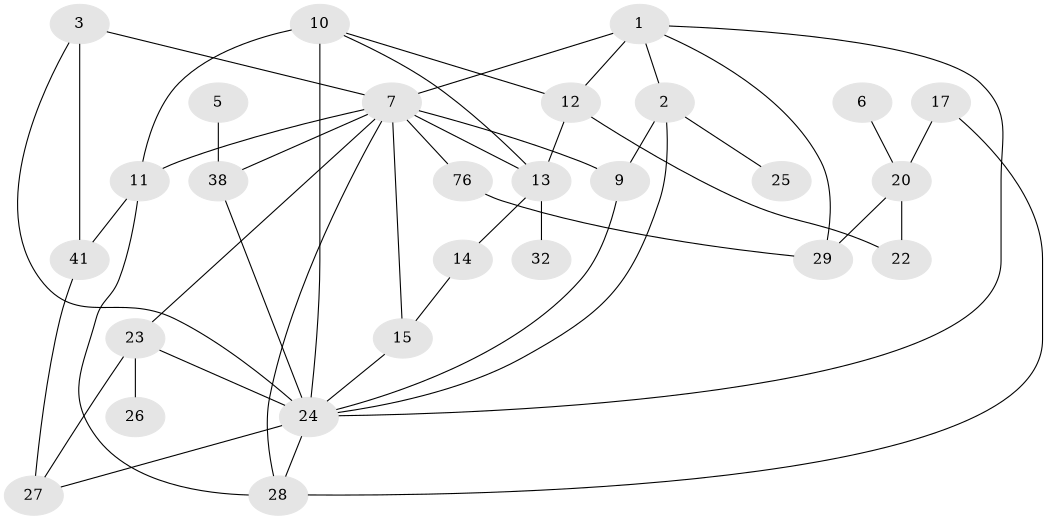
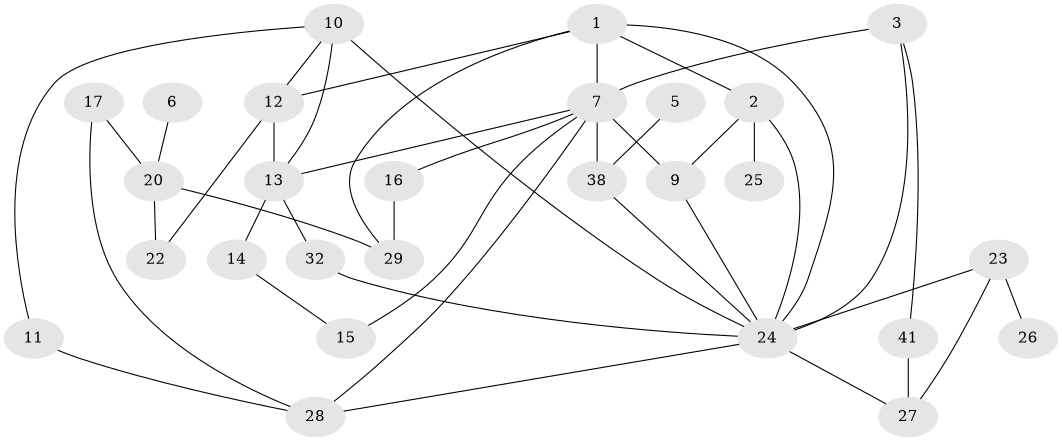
  graph {
    node [color=gray90 style=filled]
    edge [weight=1.0]
    1
    2
    7
    12
    24
    29
    9
    25
    n9 [label=38]
    11
    13
    15
-   16 [label=76]
+   16
    23
    28
    22
    27
    3
    n19 [label=41]
    5
    6
    20
    14
    32
    26
    10
    17
    1 -- 2
    1 -- 7 [weight=2.0]
    1 -- 12
    1 -- 24
    1 -- 29
    2 -- 24
    2 -- 9
    2 -- 25
    7 -- 9
    7 -- n9 [weight=2.0]
-   7 -- 11
    7 -- 13
    7 -- 15
    7 -- 16
-   7 -- 23
    7 -- 28
    12 -- 13
    12 -- 22
    24 -- 28
    24 -- 27
    9 -- 24
    n9 -- 24
    11 -- 28
-   11 -- n19
    13 -- 14
    13 -- 32
-   15 -- 24
+   32 -- 24
    16 -- 29
    23 -- 24 [weight=3.0]
    23 -- 27
    23 -- 26
    3 -- 7
    3 -- 24
    3 -- n19
    n19 -- 27
    5 -- n9
    6 -- 20
    20 -- 29
    20 -- 22
    14 -- 15
    10 -- 12
    10 -- 24 [weight=3.0]
    10 -- 11
    10 -- 13 [weight=2.0]
    17 -- 28
    17 -- 20
  }
